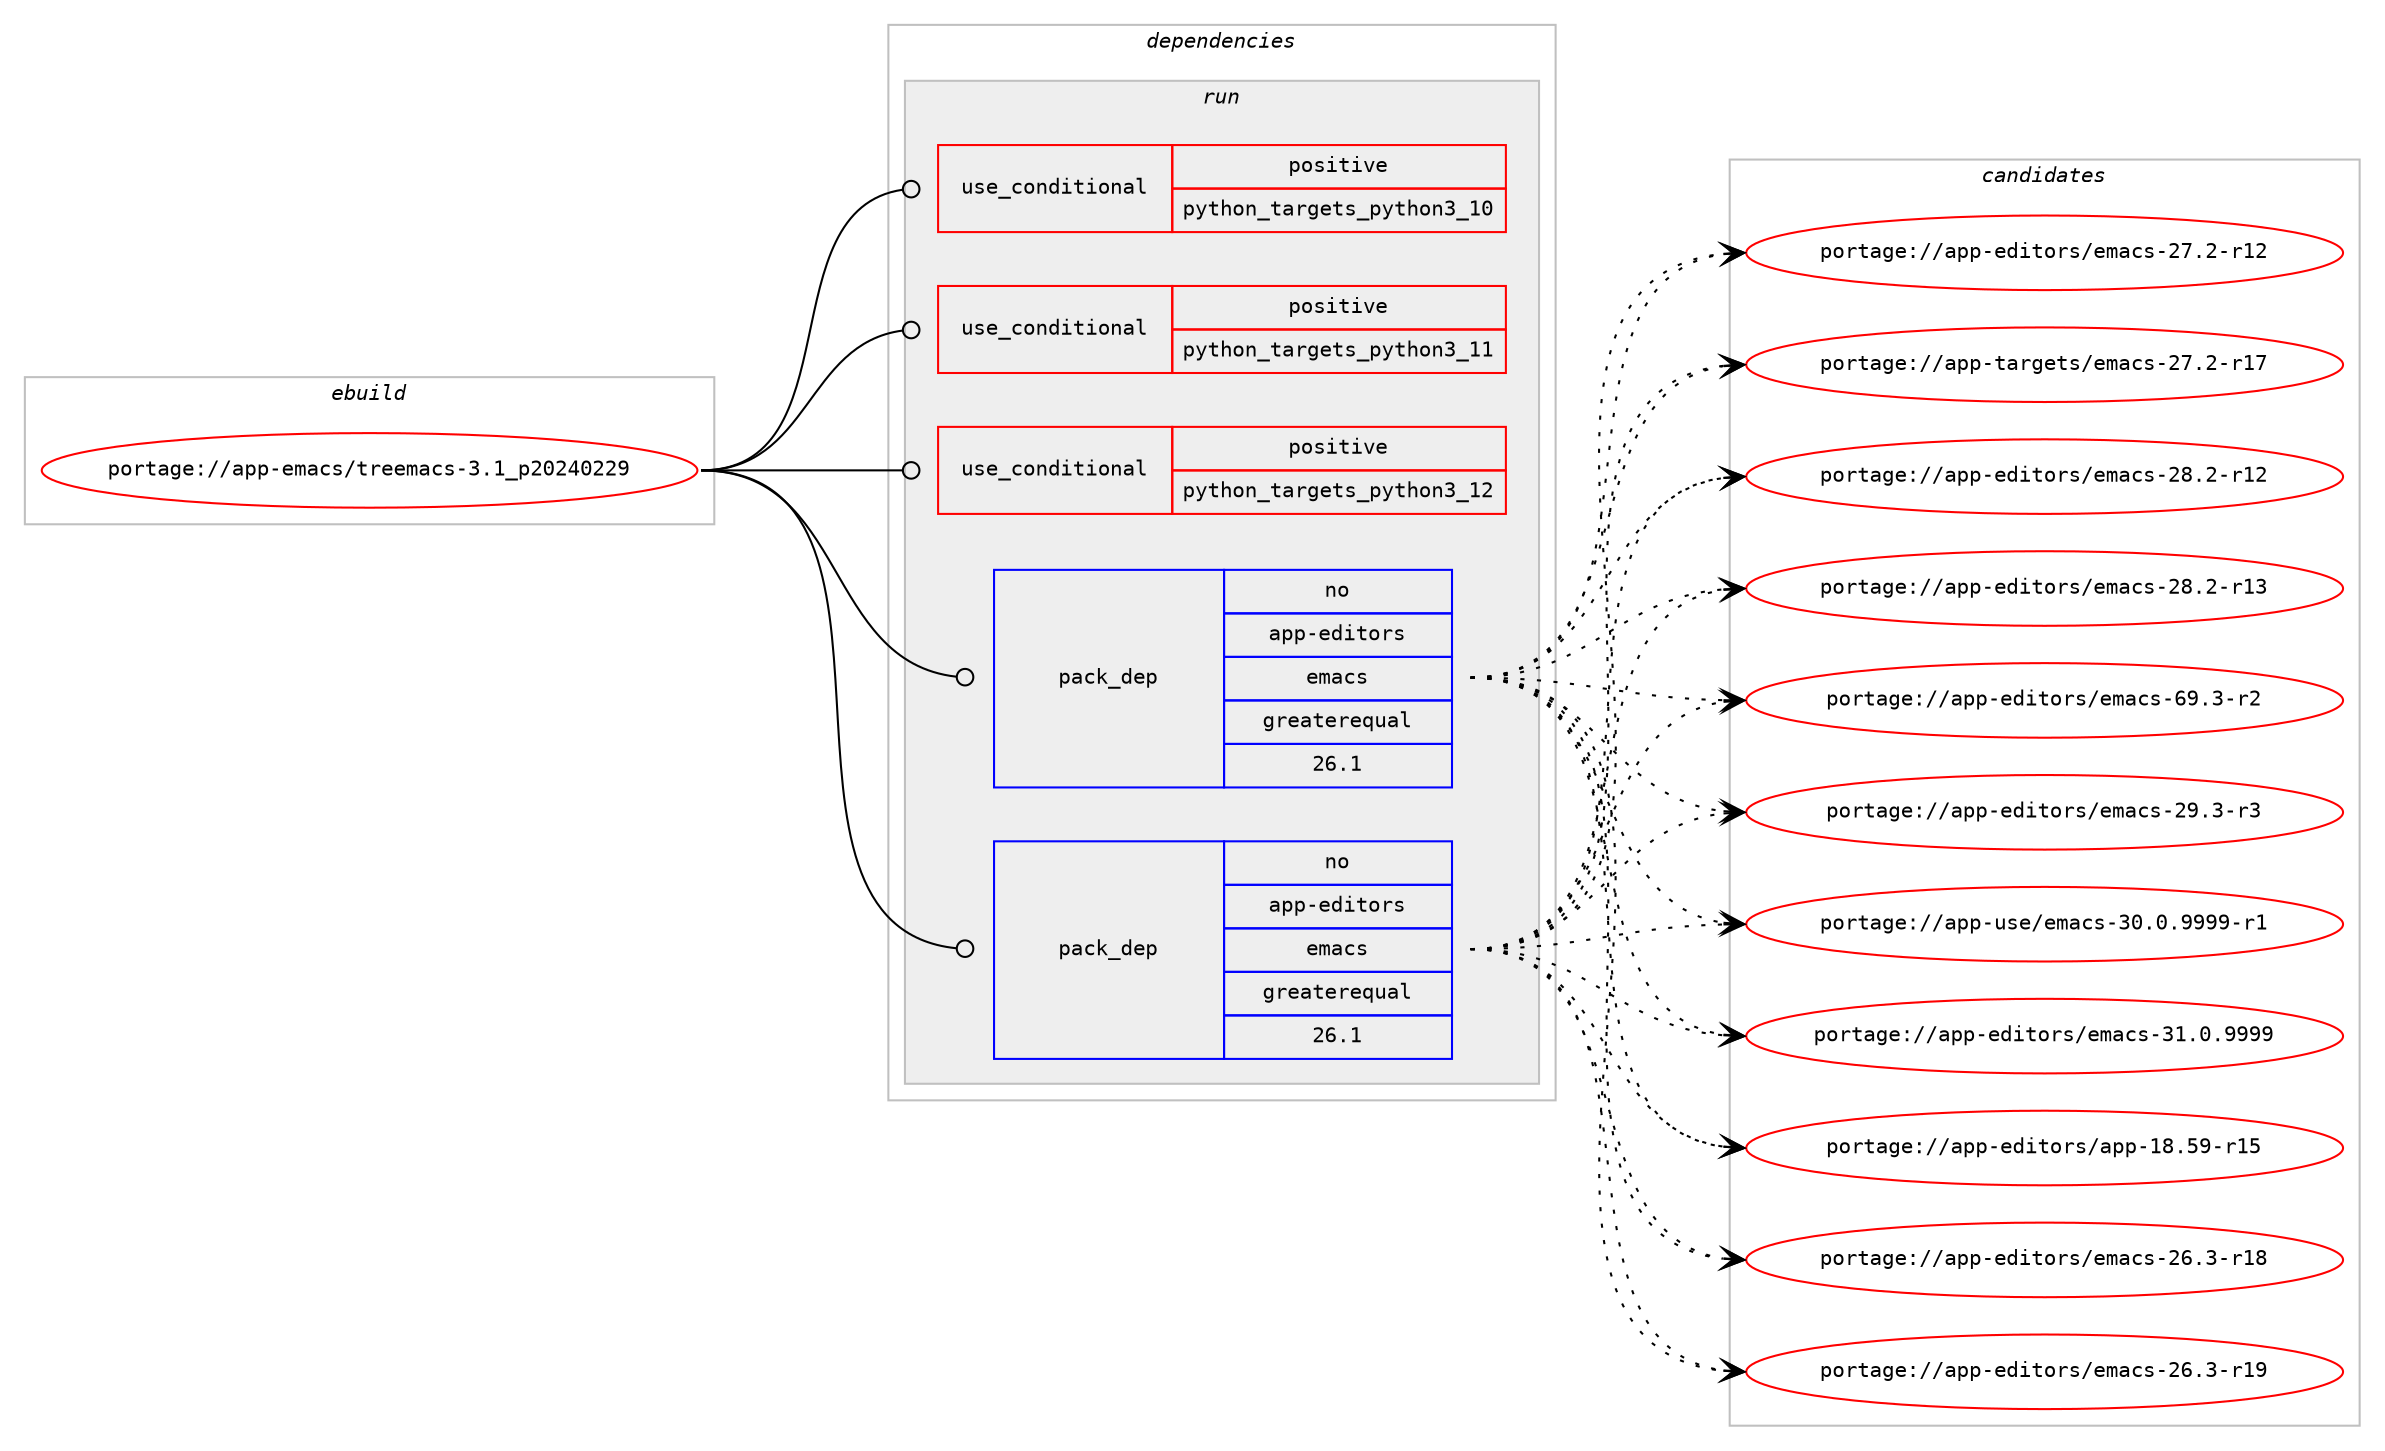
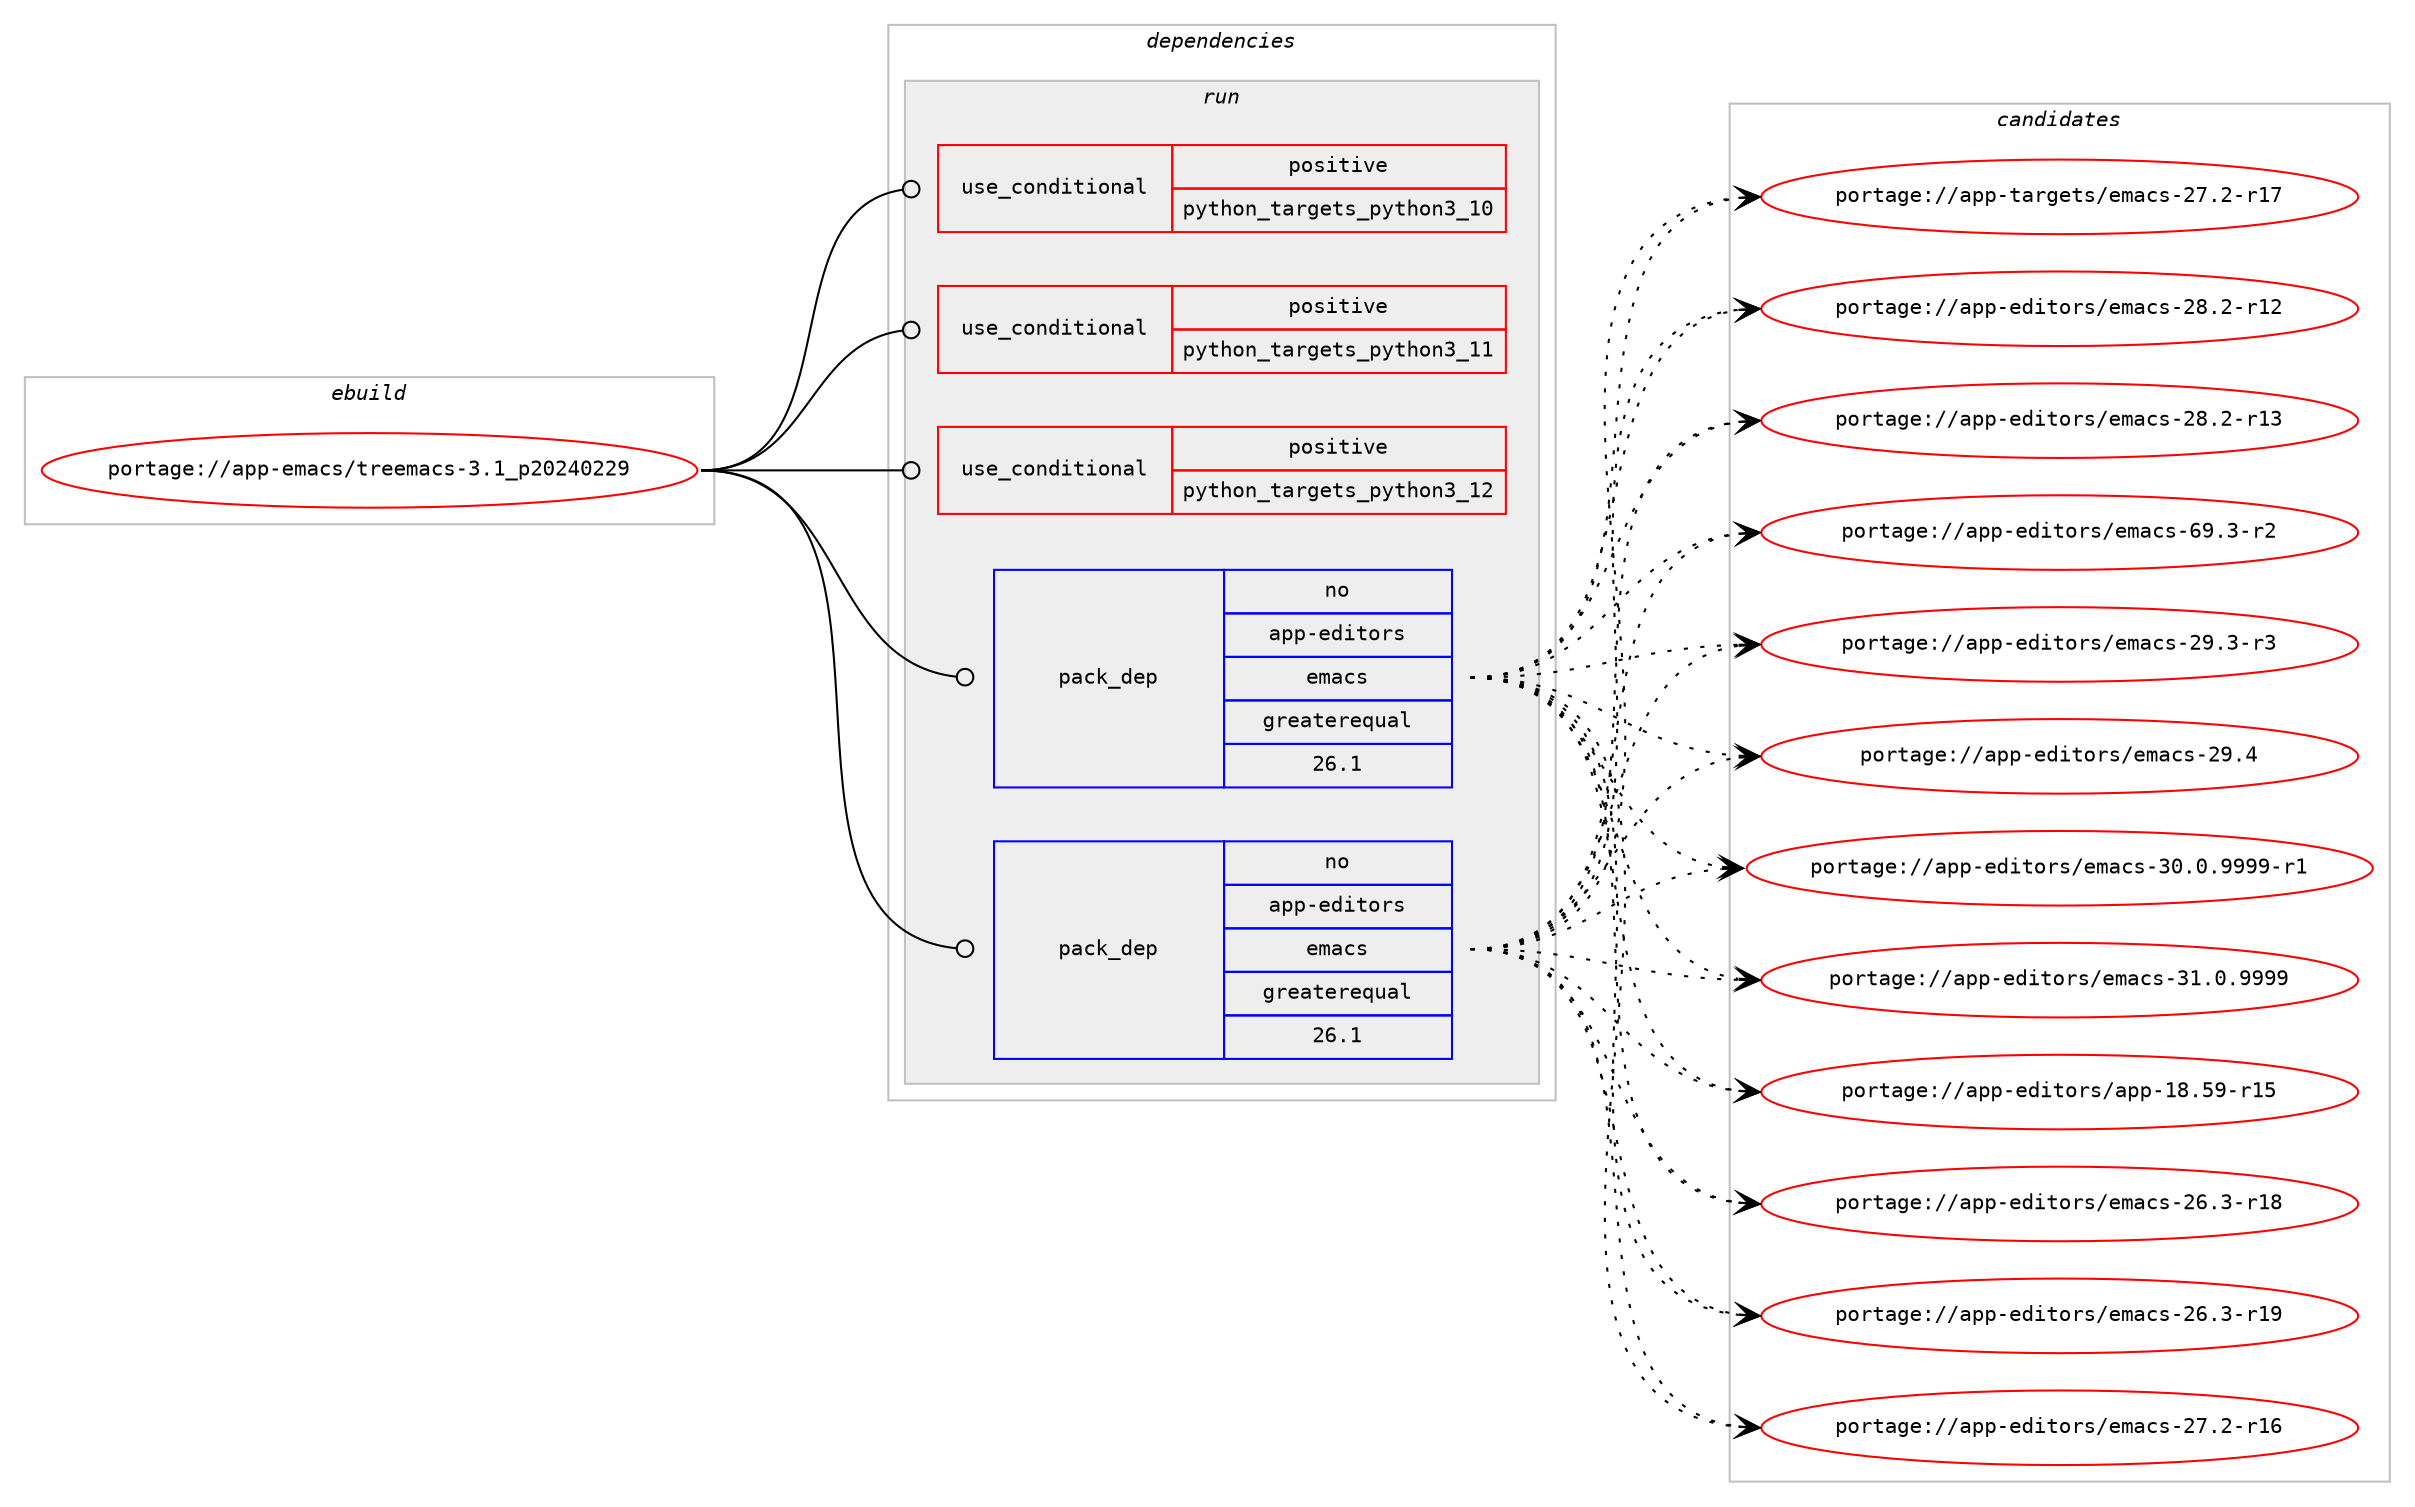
  digraph {
    compound=true
    concentrate=true
    fontname="DejaVu Sans Mono"
    fontsize=10
    newrank=true
    rankdir=LR
    ranksep=1.5
    node [color=red fontname="DejaVu Sans Mono" fontsize=10]
    edge [arrowhead=vee fontname="DejaVu Sans Mono" headport=w style=dotted tailport=e weight=100]
    n1 [label="portage://app-emacs/treemacs-3.1_p20240229" width=4]
    n2 [label=<<TABLE BORDER="0" CELLBORDER="1" CELLSPACING="0" CELLPADDING="4"><TR><TD ROWSPAN="3" CELLPADDING="10">use_conditional</TD></TR><TR><TD>positive</TD></TR><TR><TD>python_targets_python3_10</TD></TR></TABLE>> shape=none]
    n3 [label=<<TABLE BORDER="0" CELLBORDER="1" CELLSPACING="0" CELLPADDING="4"><TR><TD ROWSPAN="3" CELLPADDING="10">use_conditional</TD></TR><TR><TD>positive</TD></TR><TR><TD>python_targets_python3_11</TD></TR></TABLE>> shape=none]
    n4 [label=<<TABLE BORDER="0" CELLBORDER="1" CELLSPACING="0" CELLPADDING="4"><TR><TD ROWSPAN="3" CELLPADDING="10">use_conditional</TD></TR><TR><TD>positive</TD></TR><TR><TD>python_targets_python3_12</TD></TR></TABLE>> shape=none]
    n5 [color=blue label=<<TABLE BORDER="0" CELLBORDER="1" CELLSPACING="0" CELLPADDING="4" WIDTH="220"><TR><TD ROWSPAN="6" CELLPADDING="30">pack_dep</TD></TR><TR><TD WIDTH="110">no</TD></TR><TR><TD>app-editors</TD></TR><TR><TD>emacs</TD></TR><TR><TD>greaterequal</TD></TR><TR><TD>26.1</TD></TR></TABLE>> shape=none]
    n6 [color=blue label=<<TABLE BORDER="0" CELLBORDER="1" CELLSPACING="0" CELLPADDING="4" WIDTH="220"><TR><TD ROWSPAN="6" CELLPADDING="30">pack_dep</TD></TR><TR><TD WIDTH="110">no</TD></TR><TR><TD>app-editors</TD></TR><TR><TD>emacs</TD></TR><TR><TD>greaterequal</TD></TR><TR><TD>26.1</TD></TR></TABLE>> shape=none]
    n7 [label="portage://app-editors/app-18.59-r15" width=4]
    n8 [label="portage://app-editors/emacs-26.3-r18" width=4]
    n9 [label="portage://app-editors/emacs-26.3-r19" width=4]
-   n10 [label="portage://app-editors/emacs-27.2-r12" width=4]
+   n10 [label="portage://app-editors/emacs-27.2-r16" width=4]
    n11 [label="portage://app-targets/emacs-27.2-r17" width=4]
    n12 [label="portage://app-editors/emacs-28.2-r12" width=4]
    n13 [label="portage://app-editors/emacs-28.2-r13" width=4]
    n14 [label="portage://app-editors/emacs-69.3-r2" width=4]
    n15 [label="portage://app-editors/emacs-29.3-r3" width=4]
-   n17 [label="portage://app-use/emacs-30.0.9999-r1" width=4]
+   n16 [label="portage://app-editors/emacs-29.4" width=4]
+   n17 [label="portage://app-editors/emacs-30.0.9999-r1" width=4]
    n18 [label="portage://app-editors/emacs-31.0.9999" width=4]
    subgraph cluster_1 {
      color=gray
      label=<<i>ebuild</i>>
      rank=same
      n1
    }
    subgraph cluster_2 {
      color=gray
      label=<<i>dependencies</i>>
      subgraph cluster_3 {
        color=gray
        fillcolor="#eeeeee"
        label=<<i>compile</i>>
        style=filled
      }
      subgraph cluster_4 {
        color=gray
        fillcolor="#eeeeee"
        label=<<i>compile and run</i>>
        style=filled
      }
      subgraph cluster_5 {
        color=gray
        fillcolor="#eeeeee"
        label=<<i>run</i>>
        style=filled
        subgraph sub_6 {
          color=gray
          fillcolor="#eeeeee"
          label=<<i>run</i>>
          style=filled
          n2
        }
        subgraph sub_7 {
          color=gray
          fillcolor="#eeeeee"
          label=<<i>run</i>>
          style=filled
          n3
        }
        subgraph sub_8 {
          color=gray
          fillcolor="#eeeeee"
          label=<<i>run</i>>
          style=filled
          n4
        }
        subgraph sub_9 {
          color=gray
          fillcolor="#eeeeee"
          label=<<i>run</i>>
          style=filled
          n5
        }
        subgraph sub_10 {
          color=gray
          fillcolor="#eeeeee"
          label=<<i>run</i>>
          style=filled
          n6
        }
      }
    }
    subgraph cluster_11 {
      color=gray
      label=<<i>candidates</i>>
      rank=same
      subgraph sub_12 {
        color=black
        label=<<i>candidates</i>>
        nodesep=1
        rank=same
        n7
        n8
        n9
        n10
        n11
        n12
        n13
        n14
        n15
+       n16
        n17
        n18
      }
      subgraph sub_13 {
        color=black
        label=<<i>candidates</i>>
        nodesep=1
        rank=same
        n7
        n8
        n9
        n10
        n11
        n12
        n13
        n14
        n15
+       n16
        n17
        n18
      }
    }
    n1 -> n2 [arrowhead=odot style=solid weight=20]
    n1 -> n3 [arrowhead=odot style=solid weight=20]
    n1 -> n4 [arrowhead=odot style=solid weight=20]
    n1 -> n5 [arrowhead=odot style=solid weight=20]
    n1 -> n6 [arrowhead=odot style=solid weight=20]
    n5 -> n7
    n5 -> n8
    n5 -> n9
    n5 -> n10
    n5 -> n11
    n5 -> n12
    n5 -> n13
    n5 -> n14
    n5 -> n15
+   n5 -> n16
    n5 -> n17
    n5 -> n18
    n6 -> n7
    n6 -> n8
    n6 -> n9
    n6 -> n10
    n6 -> n11
    n6 -> n12
    n6 -> n13
    n6 -> n14
    n6 -> n15
+   n6 -> n16
    n6 -> n17
    n6 -> n18
  }
